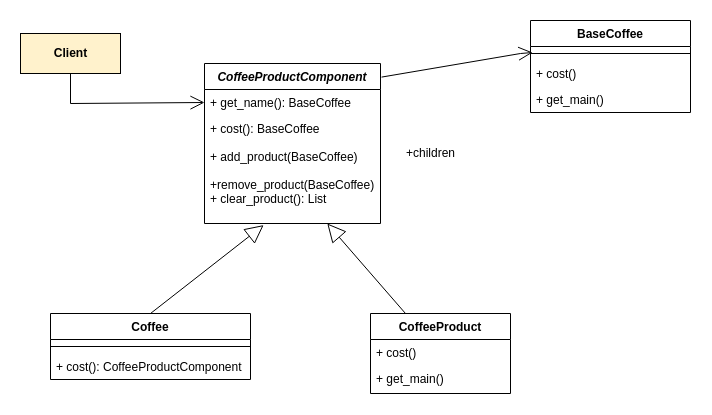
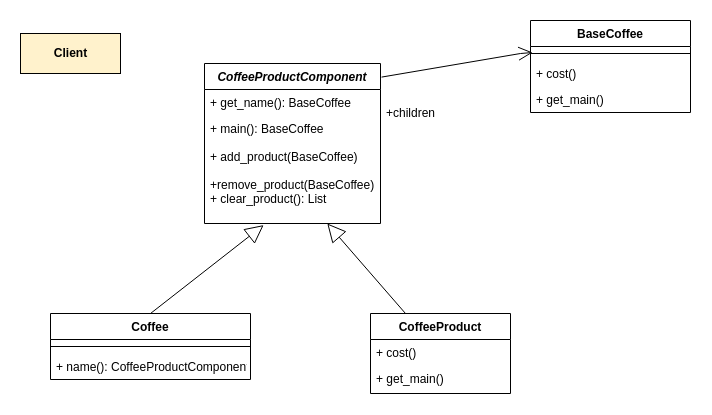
  <mxCell id="0" />
  <mxCell id="1" parent="0" />
  <mxCell id="2" value="&lt;b&gt;Client&lt;/b&gt;" style="html=1;fillColor=#fff2cc;" parent="1" vertex="1"><mxGeometry x="20" y="33" width="100" height="40" as="geometry" /></mxCell>
  <mxCell id="3" value="CoffeeProductComponent" style="swimlane;fontStyle=3;childLayout=stackLayout;horizontal=1;startSize=26;fillColor=none;horizontalStack=0;resizeParent=1;resizeParentMax=0;resizeLast=0;collapsible=1;marginBottom=0;" parent="1" vertex="1"><mxGeometry x="204" y="63" width="176" height="160" as="geometry" /></mxCell>
  <mxCell id="4" value="+ get_name(): BaseCoffee" style="text;strokeColor=none;fillColor=none;align=left;verticalAlign=top;spacingLeft=4;spacingRight=4;overflow=hidden;rotatable=0;points=[[0,0.5],[1,0.5]];portConstraint=eastwest;" parent="3" vertex="1"><mxGeometry y="26" width="176" height="26" as="geometry" /></mxCell>
- <mxCell id="5" value="+ cost(): BaseCoffee" style="text;strokeColor=none;fillColor=none;align=left;verticalAlign=top;spacingLeft=4;spacingRight=4;overflow=hidden;rotatable=0;points=[[0,0.5],[1,0.5]];portConstraint=eastwest;" parent="3" vertex="1"><mxGeometry y="52" width="176" height="28" as="geometry" /></mxCell>
+ <mxCell id="5" value="+ main(): BaseCoffee" style="text;strokeColor=none;fillColor=none;align=left;verticalAlign=top;spacingLeft=4;spacingRight=4;overflow=hidden;rotatable=0;points=[[0,0.5],[1,0.5]];portConstraint=eastwest;" parent="3" vertex="1"><mxGeometry y="52" width="176" height="28" as="geometry" /></mxCell>
  <mxCell id="6" value="+ add_product(BaseCoffee)&#10;&#10;+remove_product(BaseCoffee)&#10;+ clear_product(): List" style="text;strokeColor=none;fillColor=none;align=left;verticalAlign=top;spacingLeft=4;spacingRight=4;overflow=hidden;rotatable=0;points=[[0,0.5],[1,0.5]];portConstraint=eastwest;" parent="3" vertex="1"><mxGeometry y="80" width="176" height="80" as="geometry" /></mxCell>
  <mxCell id="7" value="Coffee" style="swimlane;fontStyle=1;align=center;verticalAlign=top;childLayout=stackLayout;horizontal=1;startSize=26;horizontalStack=0;resizeParent=1;resizeParentMax=0;resizeLast=0;collapsible=1;marginBottom=0;" parent="1" vertex="1"><mxGeometry x="50" y="313" width="200" height="66" as="geometry" /></mxCell>
  <mxCell id="8" value="" style="line;strokeWidth=1;fillColor=none;align=left;verticalAlign=middle;spacingTop=-1;spacingLeft=3;spacingRight=3;rotatable=0;labelPosition=right;points=[];portConstraint=eastwest;" parent="7" vertex="1"><mxGeometry y="26" width="200" height="14" as="geometry" /></mxCell>
- <mxCell id="9" value="+ cost(): CoffeeProductComponent" style="text;strokeColor=none;fillColor=none;align=left;verticalAlign=top;spacingLeft=4;spacingRight=4;overflow=hidden;rotatable=0;points=[[0,0.5],[1,0.5]];portConstraint=eastwest;" parent="7" vertex="1"><mxGeometry y="40" width="200" height="26" as="geometry" /></mxCell>
+ <mxCell id="9" value="+ name(): CoffeeProductComponent" style="text;strokeColor=none;fillColor=none;align=left;verticalAlign=top;spacingLeft=4;spacingRight=4;overflow=hidden;rotatable=0;points=[[0,0.5],[1,0.5]];portConstraint=eastwest;" parent="7" vertex="1"><mxGeometry y="40" width="200" height="26" as="geometry" /></mxCell>
  <mxCell id="10" value="CoffeeProduct" style="swimlane;fontStyle=1;childLayout=stackLayout;horizontal=1;startSize=26;fillColor=none;horizontalStack=0;resizeParent=1;resizeParentMax=0;resizeLast=0;collapsible=1;marginBottom=0;" parent="1" vertex="1"><mxGeometry x="370" y="313" width="140" height="80" as="geometry" /></mxCell>
  <mxCell id="11" value="+ cost()" style="text;strokeColor=none;fillColor=none;align=left;verticalAlign=top;spacingLeft=4;spacingRight=4;overflow=hidden;rotatable=0;points=[[0,0.5],[1,0.5]];portConstraint=eastwest;" parent="10" vertex="1"><mxGeometry y="26" width="140" height="26" as="geometry" /></mxCell>
  <mxCell id="12" value="+ get_main()" style="text;strokeColor=none;fillColor=none;align=left;verticalAlign=top;spacingLeft=4;spacingRight=4;overflow=hidden;rotatable=0;points=[[0,0.5],[1,0.5]];portConstraint=eastwest;" parent="10" vertex="1"><mxGeometry y="52" width="140" height="28" as="geometry" /></mxCell>
- <mxCell id="13" value="" style="endArrow=open;endFill=1;endSize=12;html=1;rounded=0;exitX=0.5;exitY=1;exitDx=0;exitDy=0;entryX=0;entryY=0.5;entryDx=0;entryDy=0;" parent="1" source="2" target="4" edge="1"><mxGeometry width="160" relative="1" as="geometry"><mxPoint x="260" y="363" as="sourcePoint" /><mxPoint x="420" y="363" as="targetPoint" /><Array as="points"><mxPoint x="70" y="103" /></Array></mxGeometry></mxCell>
  <mxCell id="14" value="" style="endArrow=block;endSize=16;endFill=0;html=1;rounded=0;entryX=0.336;entryY=1.02;entryDx=0;entryDy=0;entryPerimeter=0;exitX=0.5;exitY=0;exitDx=0;exitDy=0;" parent="1" source="7" target="6" edge="1"><mxGeometry x="0.25" y="50" width="160" relative="1" as="geometry"><mxPoint x="140" y="433" as="sourcePoint" /><mxPoint x="300" y="433" as="targetPoint" /><mxPoint as="offset" /></mxGeometry></mxCell>
  <mxCell id="15" value="" style="endArrow=block;endSize=16;endFill=0;html=1;rounded=0;exitX=0.25;exitY=0;exitDx=0;exitDy=0;" parent="1" source="10" edge="1" target="6"><mxGeometry x="0.25" y="50" width="160" relative="1" as="geometry"><mxPoint x="140" y="323" as="sourcePoint" /><mxPoint x="290" y="193" as="targetPoint" /><mxPoint as="offset" /></mxGeometry></mxCell>
- <mxCell id="16" value="+children" style="text;html=1;align=center;verticalAlign=middle;resizable=0;points=[];autosize=1;strokeColor=none;fillColor=none;" parent="1" vertex="1"><mxGeometry x="400" y="143" width="60" height="20" as="geometry" /></mxCell>
+ <mxCell id="16" value="+children" style="text;html=1;align=center;verticalAlign=middle;resizable=0;points=[];autosize=1;strokeColor=none;fillColor=none;" parent="1" vertex="1"><mxGeometry x="380" y="103" width="60" height="20" as="geometry" /></mxCell>
  <mxCell id="17" value="BaseCoffee" style="swimlane;fontStyle=1;align=center;verticalAlign=top;childLayout=stackLayout;horizontal=1;startSize=26;horizontalStack=0;resizeParent=1;resizeParentMax=0;resizeLast=0;collapsible=1;marginBottom=0;" vertex="1" parent="1"><mxGeometry x="530" y="20" width="160" height="92" as="geometry" /></mxCell>
  <mxCell id="18" value="" style="line;strokeWidth=1;fillColor=none;align=left;verticalAlign=middle;spacingTop=-1;spacingLeft=3;spacingRight=3;rotatable=0;labelPosition=right;points=[];portConstraint=eastwest;" vertex="1" parent="17"><mxGeometry y="26" width="160" height="14" as="geometry" /></mxCell>
  <mxCell id="19" value="+ cost()" style="text;strokeColor=none;fillColor=none;align=left;verticalAlign=top;spacingLeft=4;spacingRight=4;overflow=hidden;rotatable=0;points=[[0,0.5],[1,0.5]];portConstraint=eastwest;" vertex="1" parent="17"><mxGeometry y="40" width="160" height="26" as="geometry" /></mxCell>
  <mxCell id="20" value="+ get_main()" style="text;strokeColor=none;fillColor=none;align=left;verticalAlign=top;spacingLeft=4;spacingRight=4;overflow=hidden;rotatable=0;points=[[0,0.5],[1,0.5]];portConstraint=eastwest;" vertex="1" parent="17"><mxGeometry y="66" width="160" height="26" as="geometry" /></mxCell>
  <mxCell id="21" value="" style="endArrow=open;endFill=1;endSize=12;html=1;rounded=0;entryX=0.013;entryY=0.429;entryDx=0;entryDy=0;entryPerimeter=0;exitX=1.006;exitY=0.085;exitDx=0;exitDy=0;exitPerimeter=0;" edge="1" parent="1" source="3" target="18"><mxGeometry width="160" relative="1" as="geometry"><mxPoint x="307" y="63" as="sourcePoint" /><mxPoint x="214" y="112" as="targetPoint" /><Array as="points"><mxPoint x="520" y="53" /></Array></mxGeometry></mxCell>
